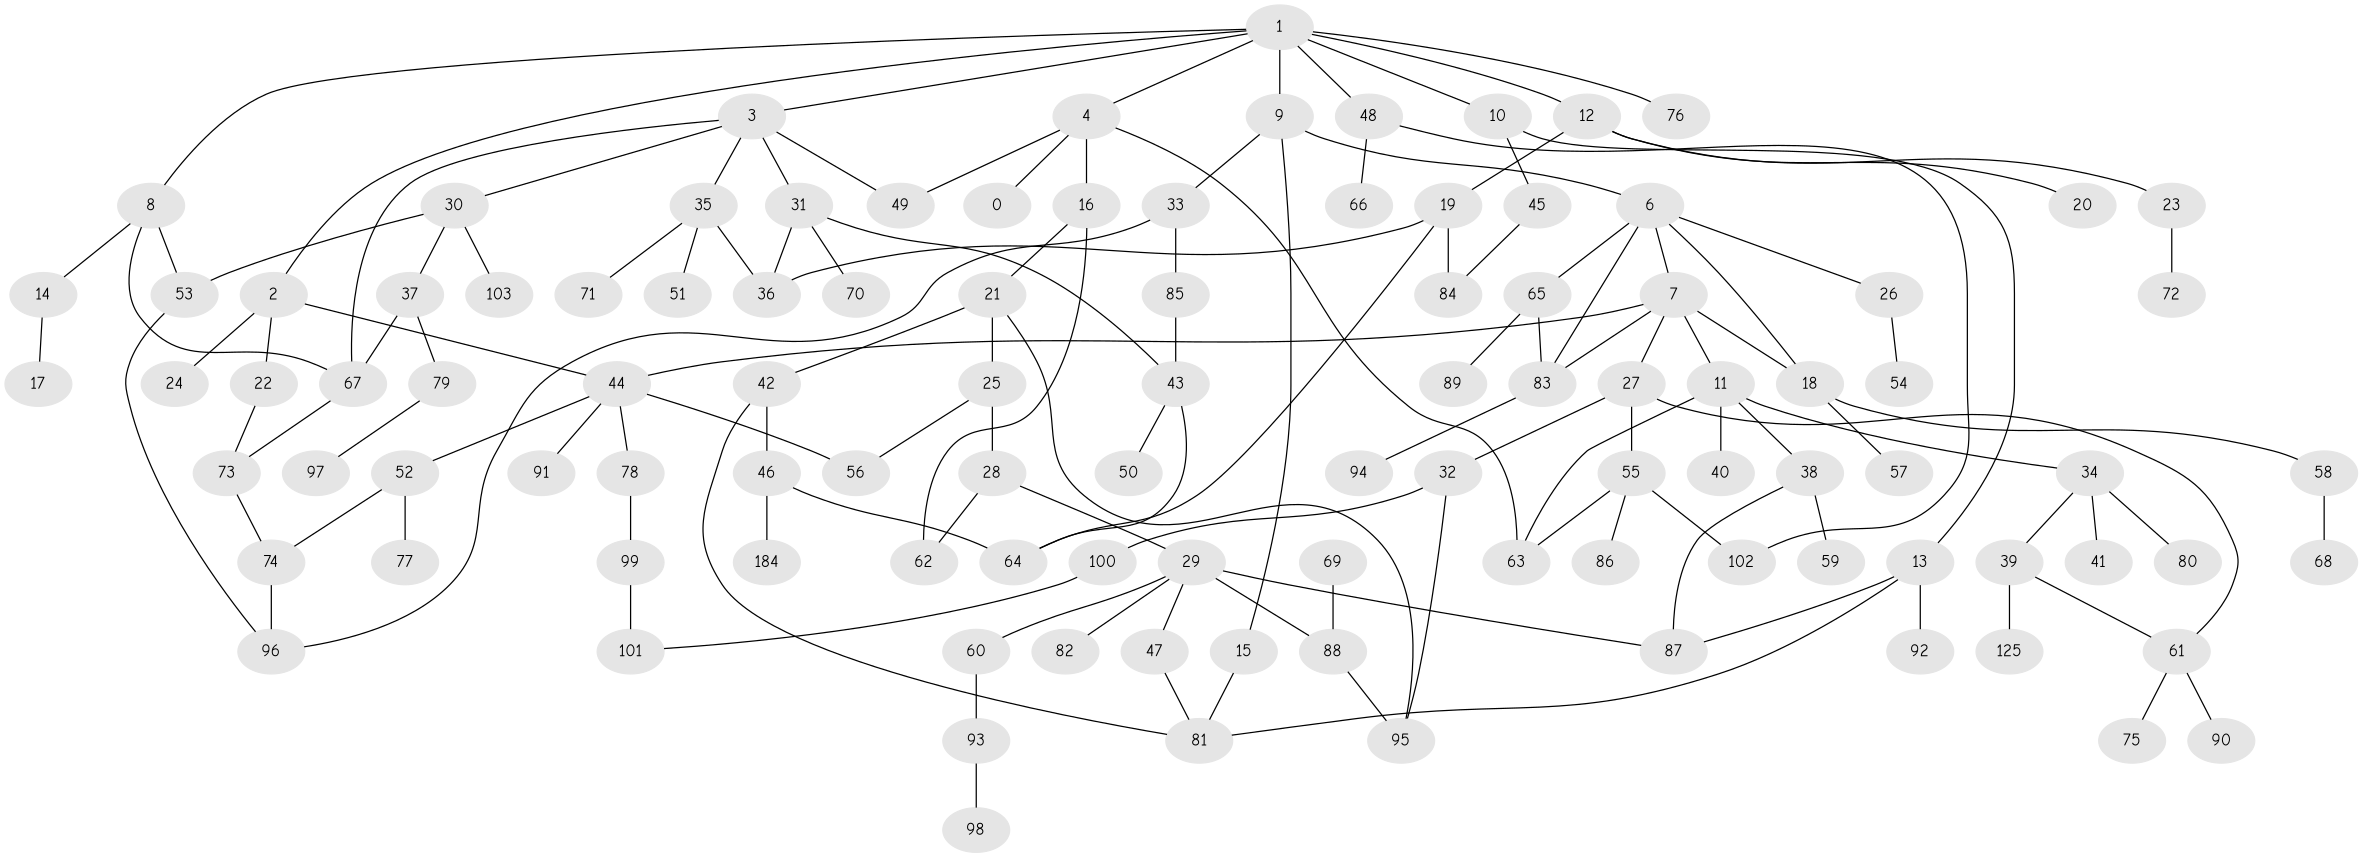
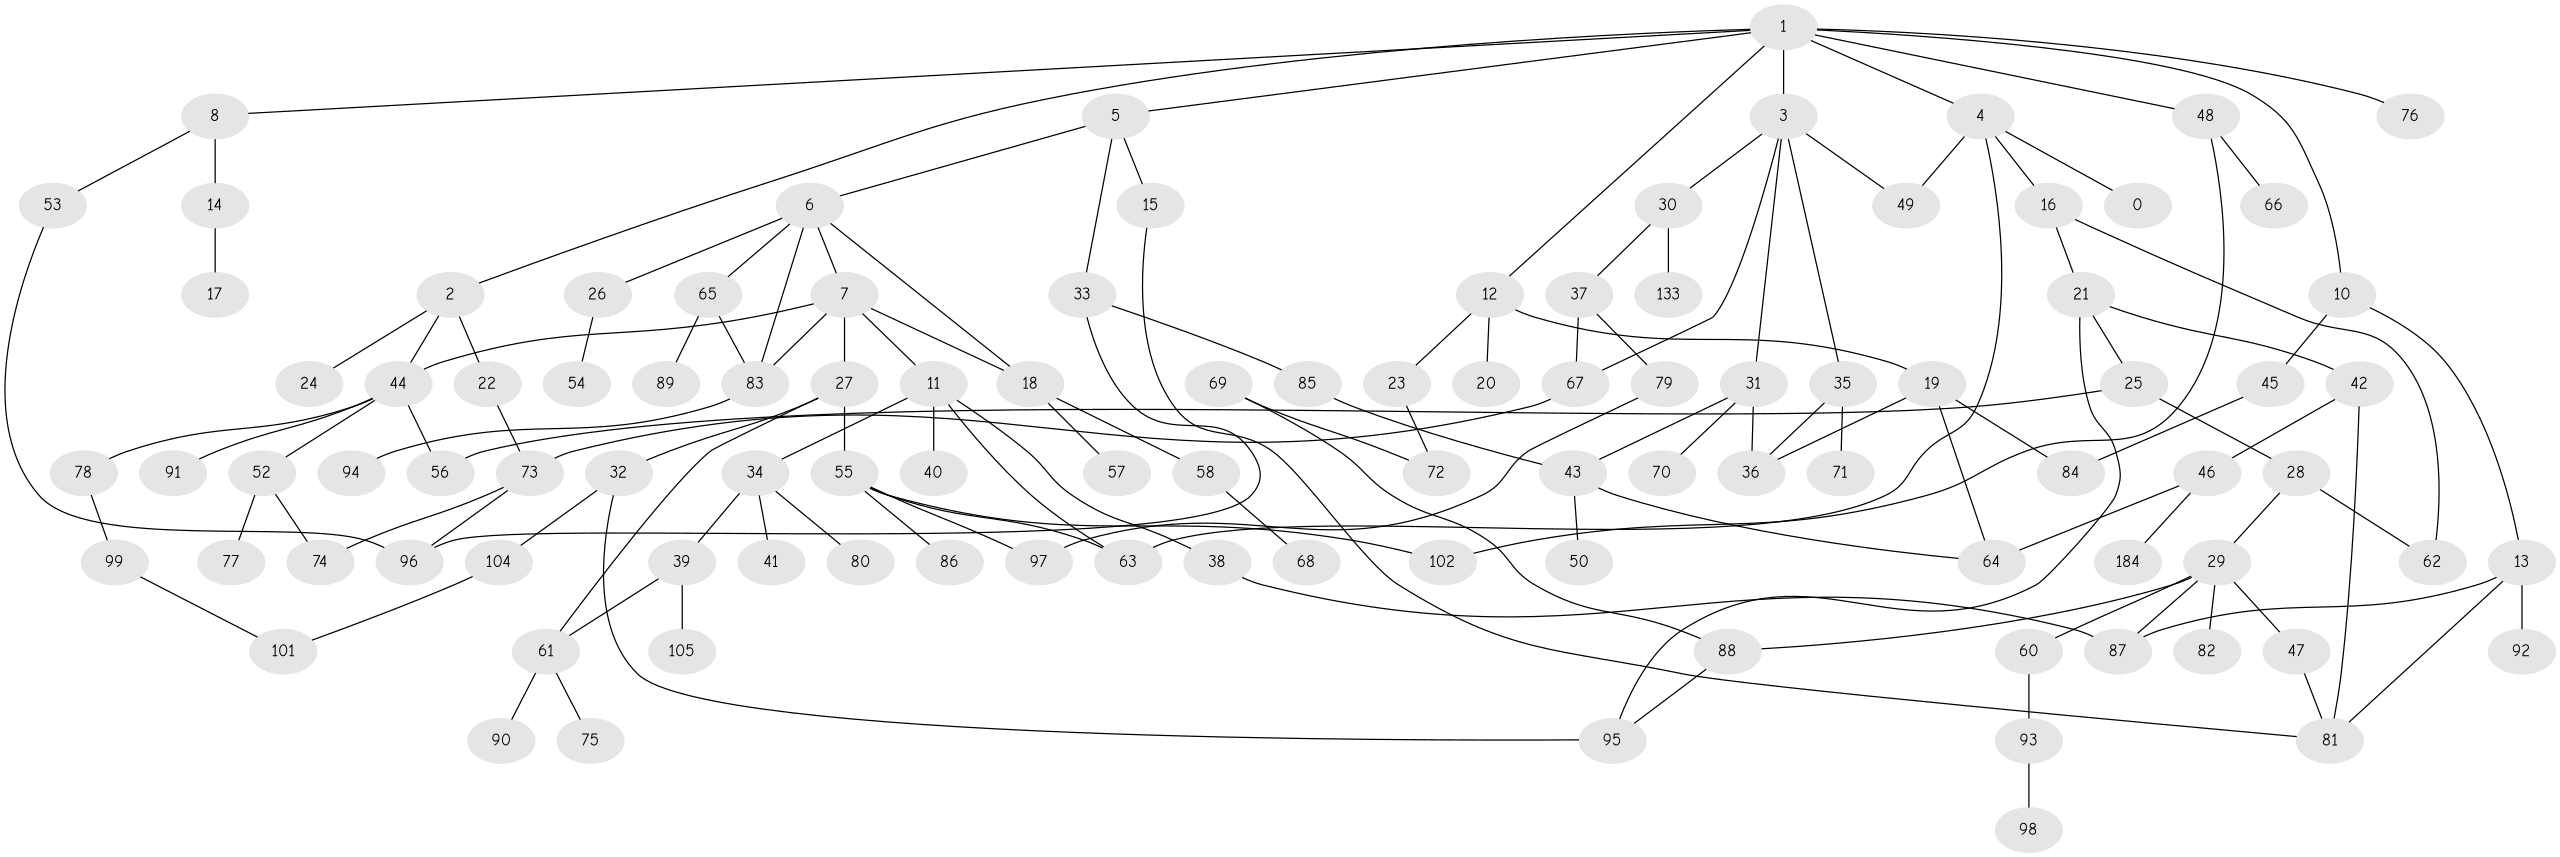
  graph {
    fontname="Comic Neue"
    node [color=gray90 fontname="Comic Neue" style=filled]
    edge [fontname="Comic Neue"]
    1
    2
    3
    4
-   5 [label=9]
+   5
    8
    10
    12
    48
    76
    22
    24
    44
    30
    31
    35
    49
    67
    n19 [label=0]
    16
    63
    6
    15
    33
    14
    53
    13
    45
    19
    20
    23
    66
    102
    73
    56
    52
    78
    91
    37
-   103
+   103 [label=133]
    36
    43
    70
-   51
    71
    21
    62
    7
    18
    26
    65
    83
    81
    85
    96
    11
    27
    57
    58
    54
    89
    94
    34
    38
    40
    32
    55
    61
    17
    87
    92
    84
    39
    41
    80
-   59
    69
    72
    88
    64
    25
    42
    95
    68
    28
    46
    74
    29
-   100
+   100 [label=104]
    86
    97
    75
    90
    47
    60
    82
    93
    79
    50
    101
-   105 [label=125]
+   105
    n102 [label=184]
    77
    99
    98
    1 -- 2
    1 -- 3
    1 -- 4
    1 -- 5
    1 -- 8
    1 -- 10
    1 -- 12
    1 -- 48
    1 -- 76
    2 -- 22
    2 -- 24
    2 -- 44
    3 -- 30
    3 -- 31
    3 -- 35
    3 -- 49
    3 -- 67
    4 -- 49
    4 -- n19
    4 -- 16
    4 -- 63
    5 -- 6
    5 -- 15
    5 -- 33
-   8 -- 67
    8 -- 14
    8 -- 53
    10 -- 13
    10 -- 45
    12 -- 19
    12 -- 20
    12 -- 23
    48 -- 66
    48 -- 102
    22 -- 73
    44 -- 56
    44 -- 52
    44 -- 78
    44 -- 91
-   30 -- 53
    30 -- 37
    30 -- 103
    31 -- 36
    31 -- 43
    31 -- 70
    35 -- 36
-   35 -- 51
    35 -- 71
    67 -- 73
    16 -- 21
    16 -- 62
    6 -- 7
    6 -- 18
    6 -- 26
    6 -- 65
    6 -- 83
    15 -- 81
    33 -- 85
    33 -- 96
    14 -- 17
    53 -- 96
    13 -- 81
    13 -- 87
    13 -- 92
    45 -- 84
    19 -- 36
    19 -- 84
    19 -- 64
    23 -- 72
    73 -- 74
    52 -- 74
    52 -- 77
    78 -- 99
    37 -- 67
    37 -- 79
    43 -- 64
    43 -- 50
    21 -- 25
    21 -- 42
    21 -- 95
    7 -- 44
    7 -- 18
    7 -- 83
    7 -- 11
    7 -- 27
    18 -- 57
    18 -- 58
    26 -- 54
    65 -- 83
    65 -- 89
    83 -- 94
    85 -- 43
    11 -- 63
    11 -- 34
    11 -- 38
    11 -- 40
    27 -- 32
    27 -- 55
    27 -- 61
    58 -- 68
    34 -- 39
    34 -- 41
    34 -- 80
    38 -- 87
-   38 -- 59
    32 -- 95
    32 -- 100
    55 -- 63
    55 -- 102
    55 -- 86
+   55 -- 97
    61 -- 75
    61 -- 90
    39 -- 61
    39 -- 105
+   69 -- 72
    69 -- 88
    88 -- 95
    25 -- 56
    25 -- 28
    42 -- 81
    42 -- 46
    28 -- 62
    28 -- 29
    46 -- 64
    46 -- n102
-   74 -- 96
+   73 -- 96
    29 -- 87
    29 -- 88
    29 -- 47
    29 -- 60
    29 -- 82
    100 -- 101
    47 -- 81
    60 -- 93
    93 -- 98
    79 -- 97
    99 -- 101
  }
